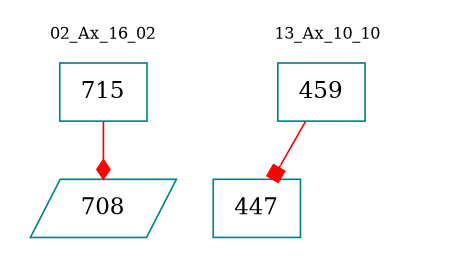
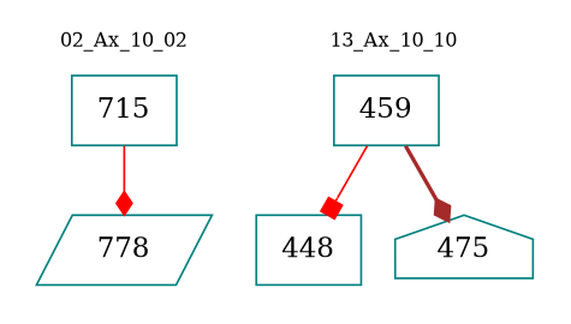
  digraph {
    node [color=teal shape=box]
    edge [arrowhead=diamond color=red style=solid]
    n1 [label=715]
-   n2 [label=708 shape=parallelogram]
+   n2 [label=778 shape=parallelogram]
    n3 [label=459]
-   n4 [label=447]
+   n4 [label=448]
+   n5 [label=475 shape=house]
    subgraph cluster_1 {
      color=white
      fontsize=10
-     label="02_Ax_16_02"
+     label="02_Ax_10_02"
      n1
      n2
    }
    subgraph cluster_2 {
      color=white
      fontsize=10
      label="13_Ax_10_10"
      n3
      n4
+     n5
    }
    n1 -> n2
    n3 -> n4 [arrowhead=box]
+   n3 -> n5 [color=brown style=bold]
  }
